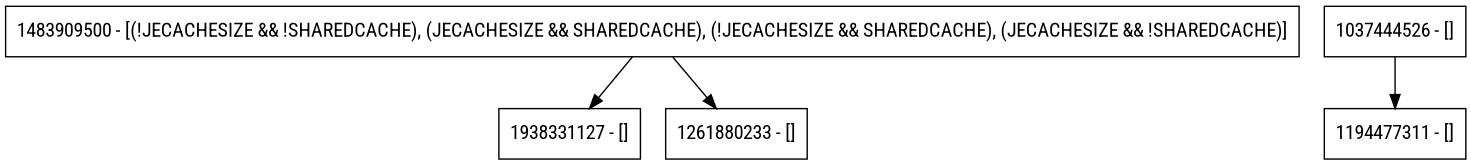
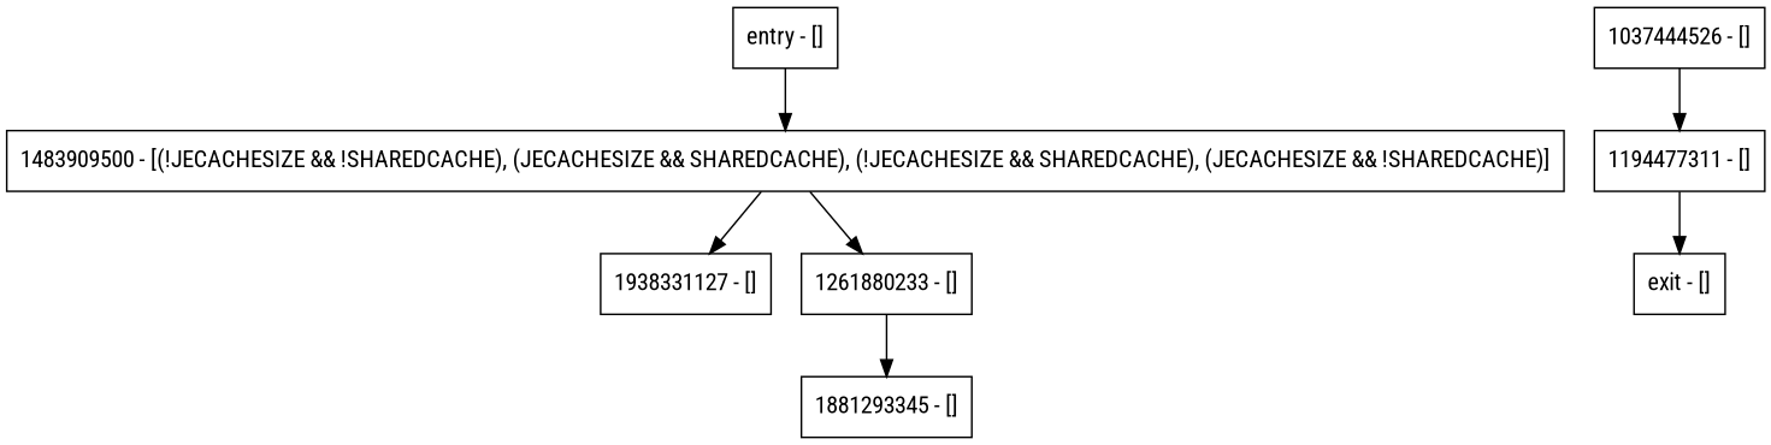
  digraph {
    fontname="Roboto Condensed"
    node [fontname="Roboto Condensed" shape=record]
    edge [fontname="Roboto Condensed"]
+   n1 [label="entry - []"]
    n2 [label="1483909500 - [(!JECACHESIZE && !SHAREDCACHE), (JECACHESIZE && SHAREDCACHE), (!JECACHESIZE && SHAREDCACHE), (JECACHESIZE && !SHAREDCACHE)]"]
    n3 [label="1938331127 - []"]
    n4 [label="1261880233 - []"]
+   n5 [label="exit - []"]
    n6 [label="1194477311 - []"]
+   n7 [label="1881293345 - []"]
    n8 [label="1037444526 - []"]
+   n1 -> n2
    n2 -> n3
    n2 -> n4
+   n4 -> n7
+   n6 -> n5
    n8 -> n6
  }
